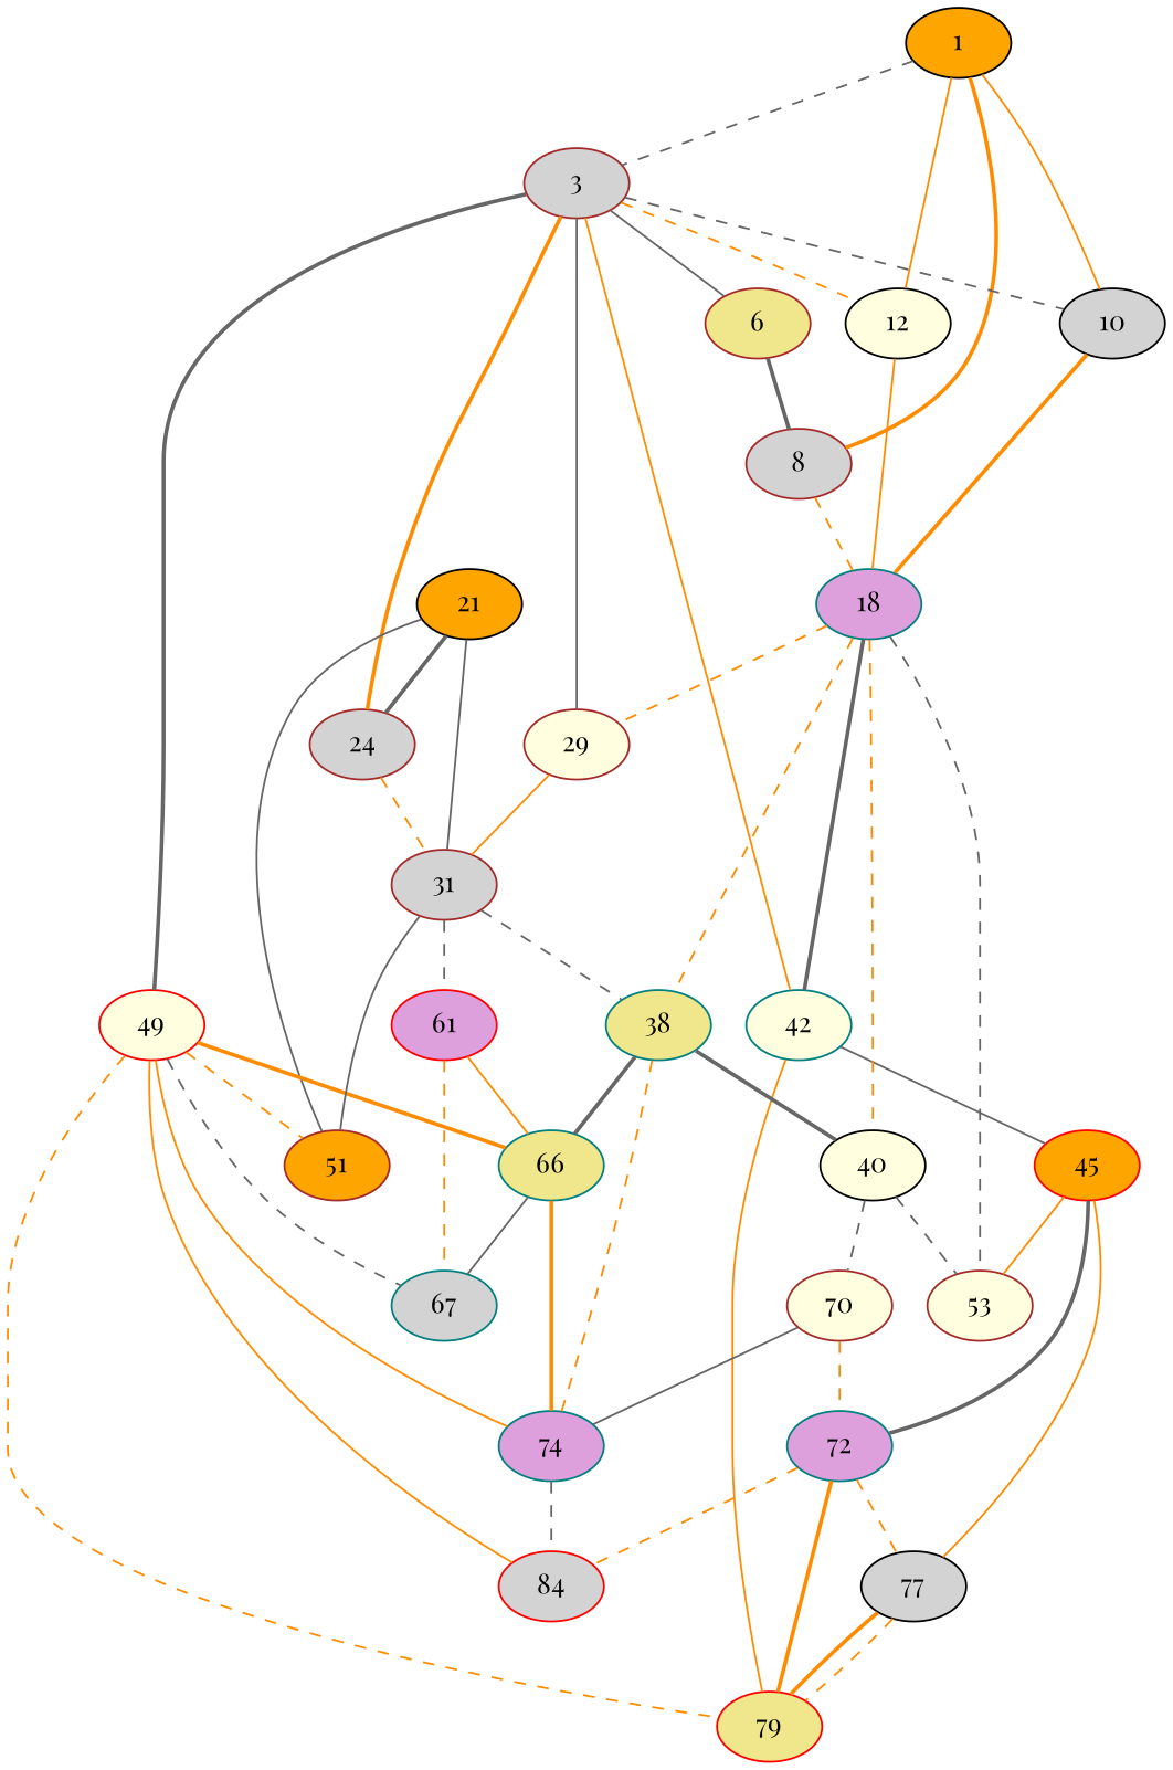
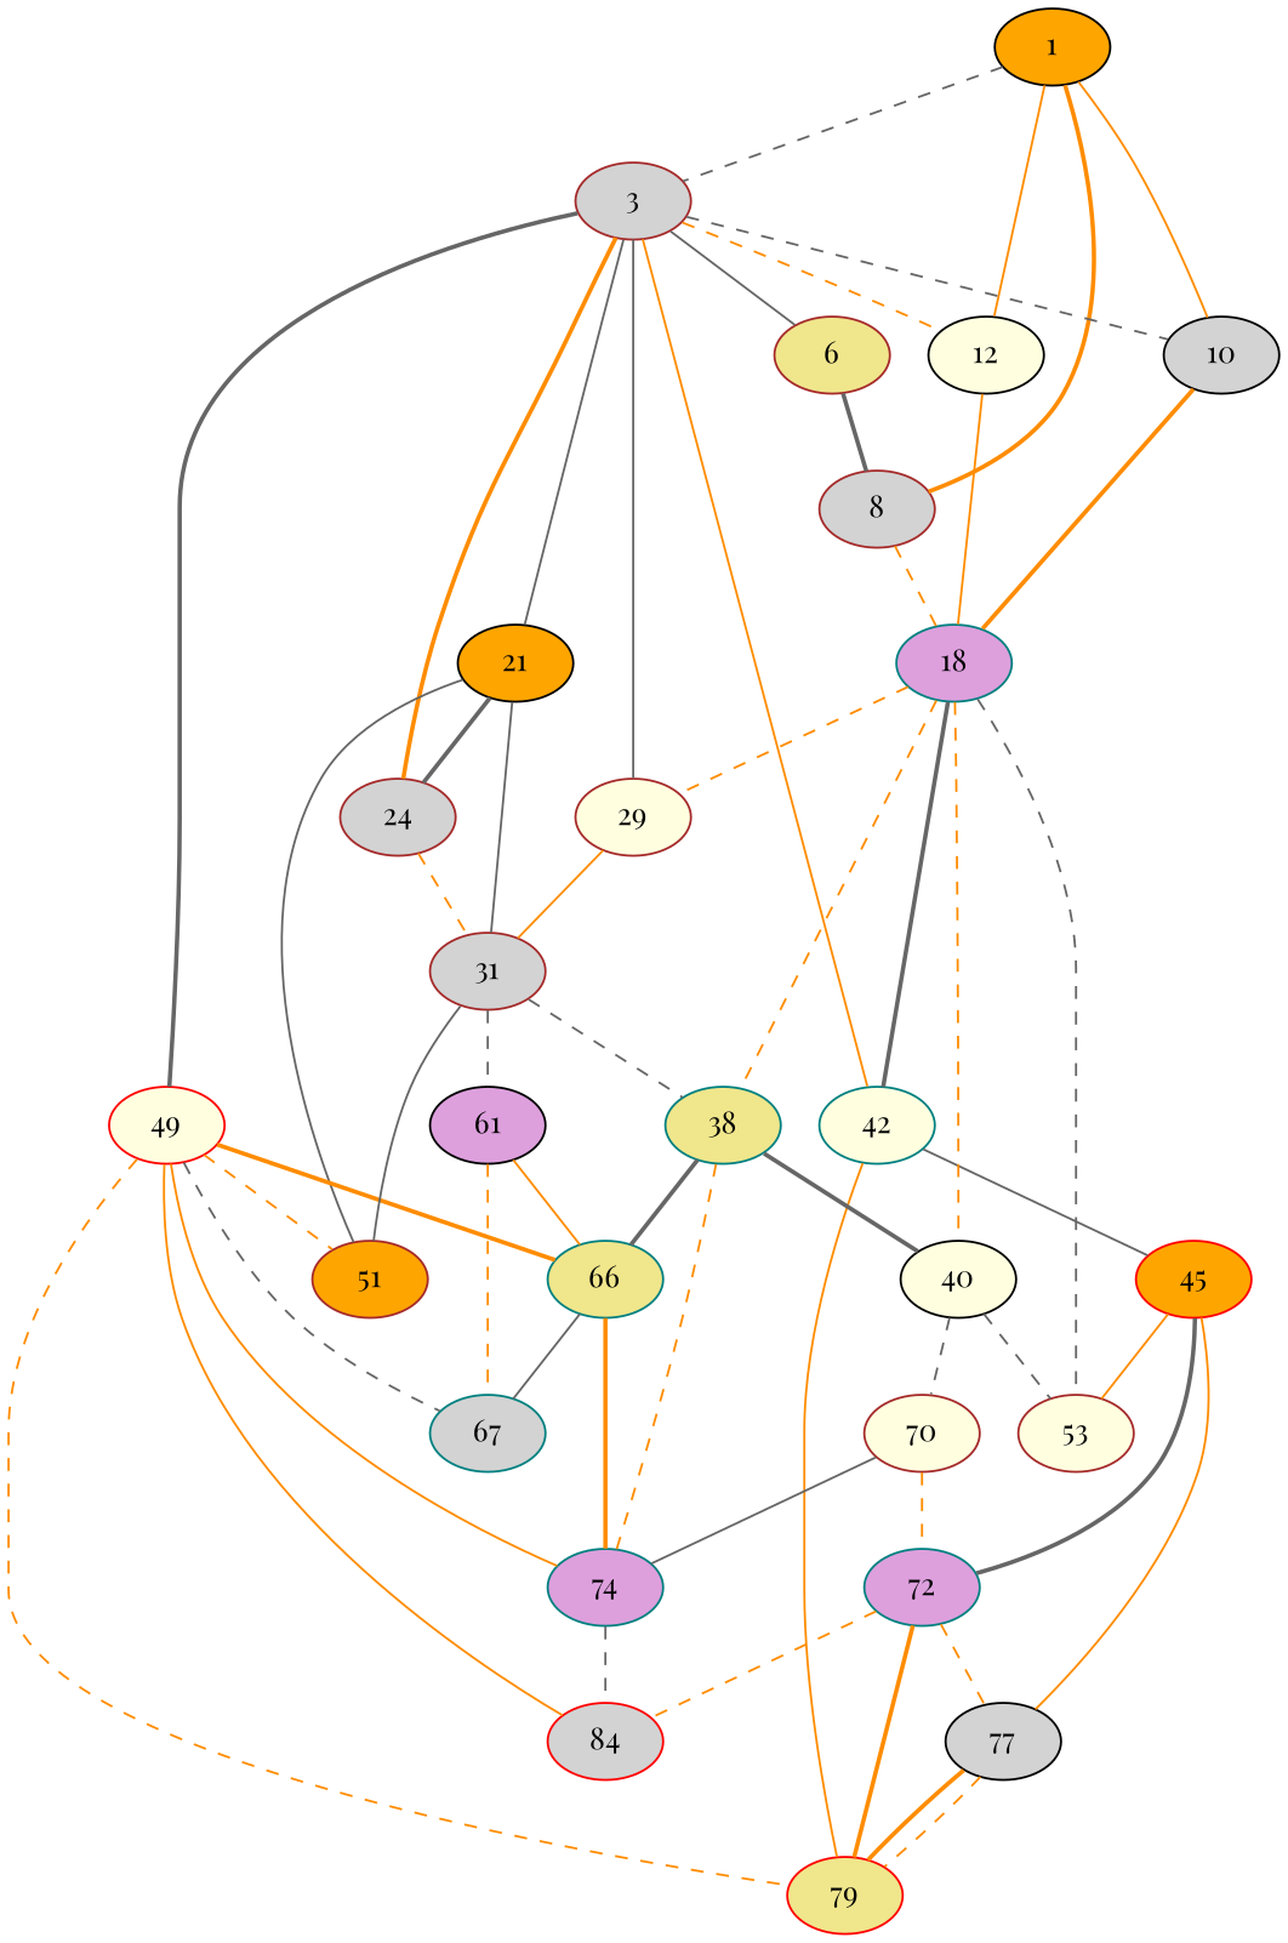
  graph {
    fontname="Playfair Display"
    node [color=brown fillcolor=lightgrey fontname="Playfair Display" style=filled]
    edge [color=darkorange fontname="Playfair Display" style=dashed]
    1 [color=black fillcolor=orange super="+2+7"]
    3 [super="+4+14"]
    8 [super="+20"]
    12 [color=black fillcolor=lightyellow super="+17"]
    10 [color=black]
    6 [fillcolor=khaki super="+9"]
    21 [color=black fillcolor=orange super="+23+22"]
    24 [super="+33+25"]
    29 [fillcolor=lightyellow]
    42 [color=teal fillcolor=lightyellow super="+43"]
    49 [color=red fillcolor=lightyellow super="+87+88+50"]
    18 [color=teal fillcolor=plum super="+30+19"]
    31 [super="+32+34"]
    51 [fillcolor=orange]
    45 [color=red fillcolor=orange super="+54+46"]
    79 [color=red fillcolor=khaki super="+92+80"]
    66 [color=teal fillcolor=khaki super="+73"]
    74 [color=teal fillcolor=plum super="+75+82"]
    67 [color=teal super="+68"]
    84 [color=red super="+90"]
    38 [color=teal fillcolor=khaki super="+39+48"]
    40 [color=black fillcolor=lightyellow super="+52"]
    53 [fillcolor=lightyellow]
    70 [fillcolor=lightyellow super="+71"]
    72 [color=teal fillcolor=plum super="+78"]
    77 [color=black]
-   61 [color=red fillcolor=plum super="+62"]
+   61 [color=black fillcolor=plum super="+62"]
    1 -- 3 [color=gray40]
    1 -- 8 [style=bold weight=2]
    1 -- 12 [style=solid weight=2]
    1 -- 10 [style=solid]
    3 -- 12
    3 -- 10 [color=gray40]
    3 -- 6 [color=gray40 style=solid]
+   3 -- 21 [color=gray40 style=solid weight=2]
    3 -- 24 [style=bold]
    3 -- 29 [color=gray40 style=solid]
    3 -- 42 [style=solid]
    3 -- 49 [color=gray40 style=bold weight=2]
    8 -- 18
    12 -- 18 [style=solid]
    10 -- 18 [style=bold]
    6 -- 8 [color=gray40 style=bold]
    21 -- 24 [color=gray40 style=bold weight=2]
    21 -- 31 [color=gray40 style=solid]
    21 -- 51 [color=gray40 style=solid]
    24 -- 31 [weight=2]
    29 -- 31 [style=solid]
    42 -- 45 [color=gray40 style=solid weight=2]
    42 -- 79 [style=solid]
    49 -- 51
    49 -- 79 [weight=2]
    49 -- 66 [style=bold]
    49 -- 74 [style=solid]
    49 -- 67 [color=gray40]
    49 -- 84 [style=solid]
    18 -- 29
    18 -- 42 [color=gray40 style=bold]
    18 -- 38
    18 -- 40
    18 -- 53 [color=gray40]
    31 -- 51 [color=gray40 style=solid]
    31 -- 38 [color=gray40]
    31 -- 61 [color=gray40 weight=2]
    45 -- 53 [style=solid]
    45 -- 72 [color=gray40 style=bold]
    45 -- 77 [style=solid]
    66 -- 74 [style=bold weight=2]
    66 -- 67 [color=gray40 style=solid]
    74 -- 84 [color=gray40 weight=2]
    38 -- 66 [color=gray40 style=bold]
    38 -- 74
    38 -- 40 [color=gray40 style=bold]
    40 -- 53 [color=gray40 weight=2]
    40 -- 70 [color=gray40]
    70 -- 74 [color=gray40 style=solid]
    70 -- 72 [weight=2]
    72 -- 79 [style=bold]
    72 -- 84
    72 -- 77
    77 -- 79 [style=bold]
    77 -- 79
    61 -- 66 [style=solid]
    61 -- 67 [weight=2]
  }
